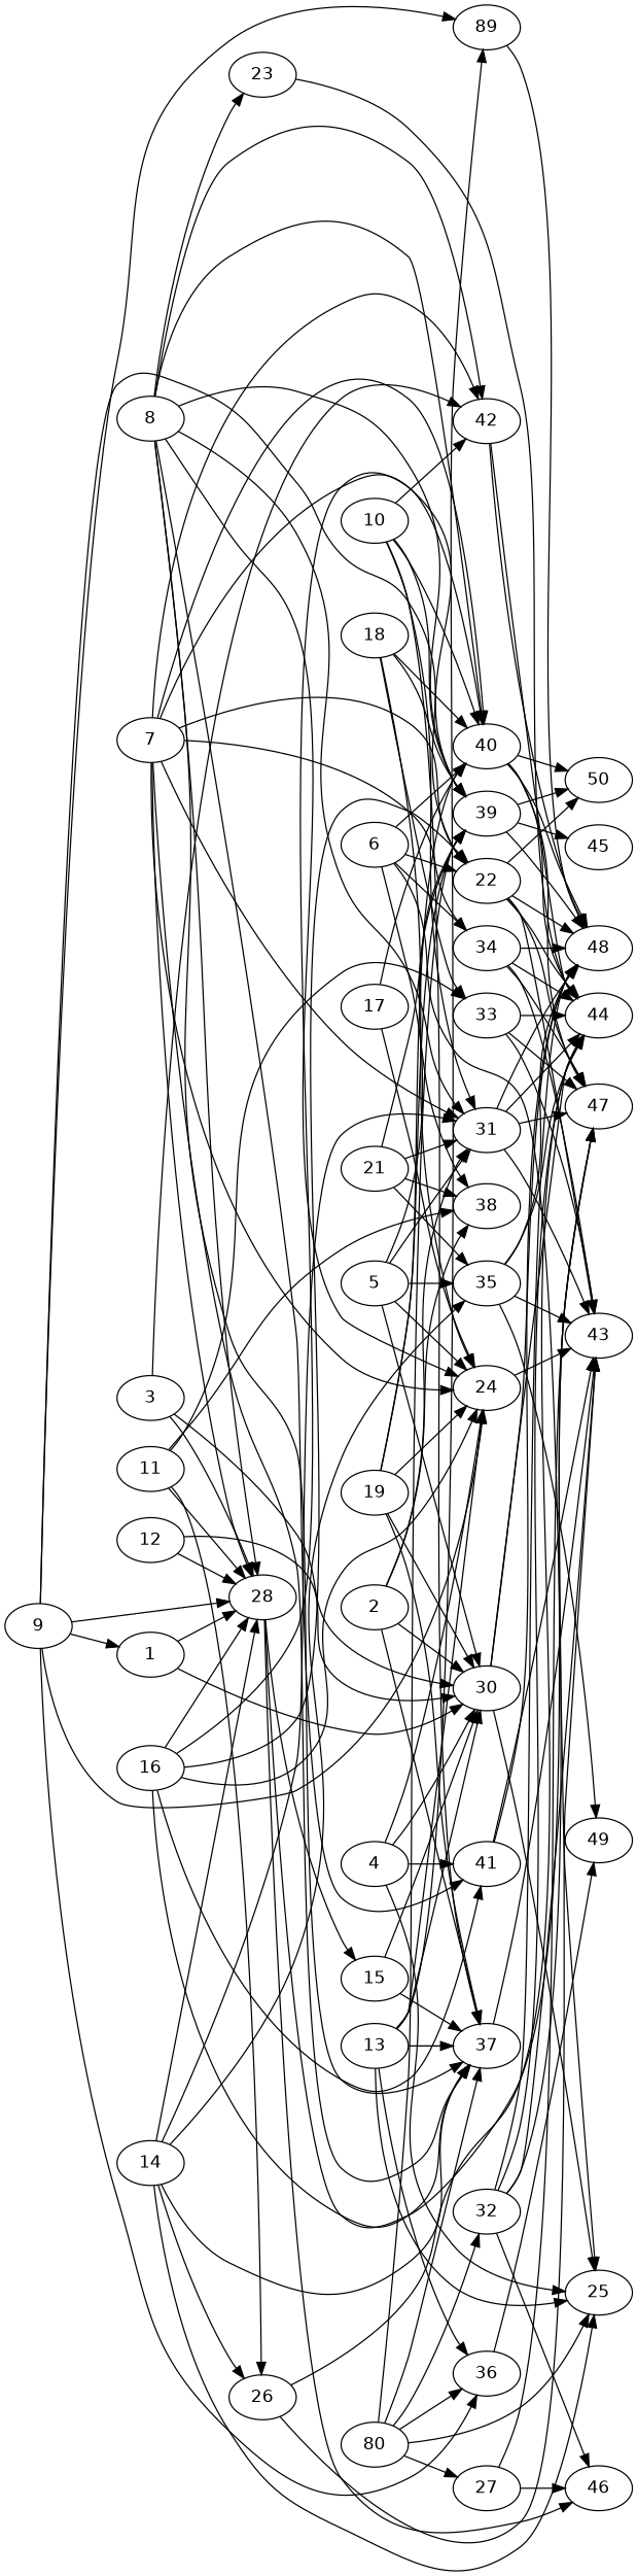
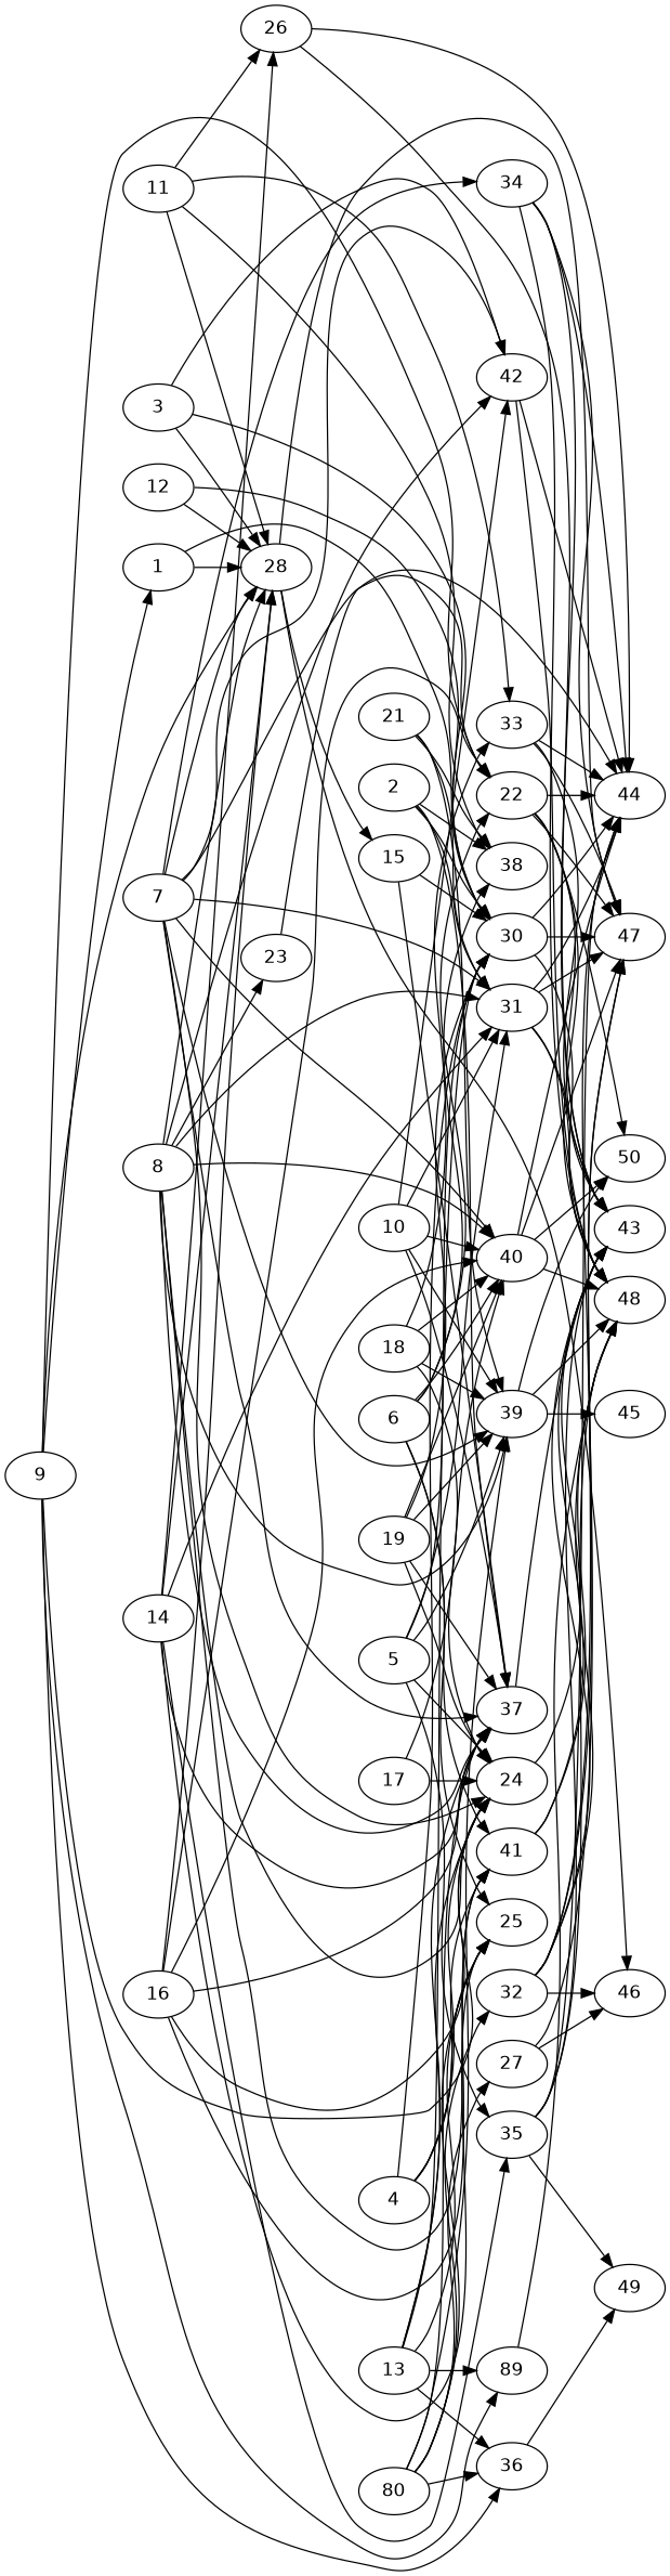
  digraph {
    fontname="DejaVu Sans"
    rankdir=LR
    node [alpha=0.01 fontname="DejaVu Sans"]
    edge [fontname="DejaVu Sans"]
    1 [alpha=0.16 expect_size=33579008]
    28 [alpha=0.08 expect_size=24329216]
    30 [alpha=0.13 expect_size=14531584]
    47 [alpha=0.08 expect_size=50323456]
    46 [expect_size=32393216]
    15 [alpha=0.16 expect_size=51284992]
    44 [alpha=0.03 expect_size=27198464]
    48 [alpha=0.03 expect_size=39511040]
    2 [alpha=0.13 expect_size=40781824]
    31 [alpha=0.11 expect_size=28187648]
    37 [alpha=0.15 expect_size=48387072]
    38 [alpha=0.09 expect_size=42093568]
    43 [alpha=0.07 expect_size=25852928]
    3 [alpha=0.15 expect_size=47123456]
    42 [alpha=0.04 expect_size=36397056]
    4 [alpha=0.04 expect_size=30957568]
    24 [alpha=0.11 expect_size=36037632]
    25 [alpha=0.17 expect_size=30017536]
    41 [alpha=0.14 expect_size=11483136]
    5 [alpha=0.07 expect_size=16041984]
    35 [expect_size=29486080]
    39 [alpha=0.14 expect_size=14850048]
    49 [alpha=0.02 expect_size=12503040]
    50 [alpha=0.05 expect_size=46023680]
    45 [alpha=0.09 expect_size=29759488]
    6 [alpha=0.15 expect_size=22284288]
    22 [alpha=0.17 expect_size=8305664]
    34 [expect_size=51836928]
    40 [alpha=0.04 expect_size=28522496]
    7 [alpha=0.04 expect_size=35027968]
    8 [alpha=0.07 expect_size=16316416]
    23 [alpha=0.09 expect_size=33533952]
    9 [alpha=0.12 expect_size=19923968]
    n34 [alpha=0.06 expect_size=15682560 label=89]
    36 [alpha=0.08 expect_size=22654976]
    10 [alpha=0.15 expect_size=27985920]
    11 [alpha=0.02 expect_size=30720000]
    26 [alpha=0.11 expect_size=19411968]
    33 [expect_size=31722496]
    12 [alpha=0.11 expect_size=22203392]
    13 [expect_size=5404672]
    14 [alpha=0.17 expect_size=41754624]
    16 [alpha=0.08 expect_size=20465664]
    17 [alpha=0.14 expect_size=8389632]
    18 [alpha=0.16 expect_size=17789952]
    19 [alpha=0.20 expect_size=34781184]
    n47 [alpha=0.06 expect_size=15527936 label=80]
    27 [alpha=0.17 expect_size=39360512]
    32 [alpha=0.16 expect_size=37799936]
    21 [alpha=0.04 expect_size=50988032]
    1 -> 28
    1 -> 30
    28 -> 47
    28 -> 46
    28 -> 15
-   30 -> 25
+   30 -> 47
    30 -> 44
    30 -> 48
    15 -> 30
    15 -> 37
    2 -> 30
    2 -> 31
    2 -> 37
    2 -> 38
    31 -> 47
    31 -> 44
    31 -> 48
    31 -> 43
    37 -> 43
    3 -> 28
    3 -> 30
    3 -> 42
    42 -> 44
    42 -> 48
    4 -> 30
    4 -> 24
    4 -> 25
    4 -> 41
    24 -> 43
    41 -> 48
    41 -> 43
    5 -> 30
    5 -> 31
    5 -> 24
    5 -> 35
    5 -> 39
    35 -> 44
    35 -> 48
    35 -> 43
    35 -> 49
    39 -> 48
    39 -> 50
    39 -> 45
    6 -> 38
    6 -> 25
    6 -> 22
-   6 -> 34
+   6 -> 41
    6 -> 40
    22 -> 47
    22 -> 44
    22 -> 48
    22 -> 43
    22 -> 50
    34 -> 47
    34 -> 44
    34 -> 48
    34 -> 43
    40 -> 47
    40 -> 44
    40 -> 48
    40 -> 50
    7 -> 28
    7 -> 31
    7 -> 37
    7 -> 42
    7 -> 24
    7 -> 39
    7 -> 22
    7 -> 34
    7 -> 40
    8 -> 28
    8 -> 31
    8 -> 37
    8 -> 42
    8 -> 24
    8 -> 41
    8 -> 39
    8 -> 40
    8 -> 23
    23 -> 44
    9 -> 1
    9 -> 28
    9 -> 24
    9 -> 22
    9 -> n34
    9 -> 36
    n34 -> 48
    36 -> 49
    10 -> 31
    10 -> 37
    10 -> 42
    10 -> 39
    10 -> 40
    11 -> 28
    11 -> 38
    11 -> 26
    11 -> 33
    26 -> 44
    26 -> 43
    33 -> 47
    33 -> 44
    33 -> 43
    12 -> 28
    12 -> 30
    13 -> 30
    13 -> 37
    13 -> 24
    13 -> 25
    13 -> n34
    13 -> 36
    14 -> 28
    14 -> 31
    14 -> 37
    14 -> 25
    14 -> 35
    14 -> 26
    16 -> 28
    16 -> 37
    16 -> 24
    16 -> 41
    16 -> 22
    16 -> 40
    17 -> 24
    17 -> 40
    18 -> 24
    18 -> 39
    18 -> 40
    18 -> 33
    19 -> 30
    19 -> 37
    19 -> 24
    19 -> 39
    19 -> 40
    n47 -> 37
    n47 -> 25
    n47 -> 39
    n47 -> 36
    n47 -> 27
    n47 -> 32
    27 -> 47
    27 -> 46
    32 -> 47
    32 -> 46
    32 -> 44
    32 -> 48
    32 -> 43
    21 -> 31
    21 -> 38
-   21 -> 35
    21 -> 39
  }
